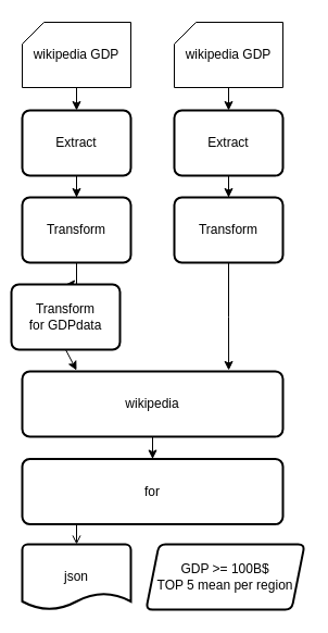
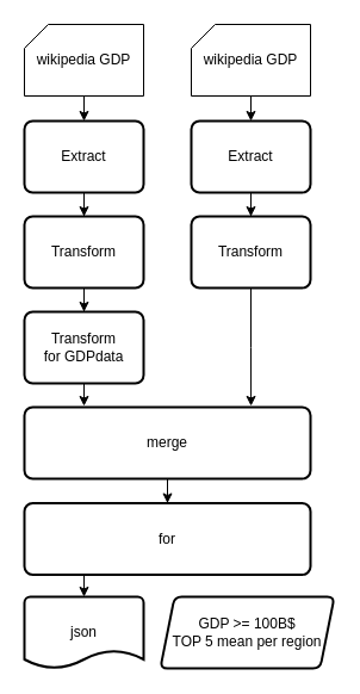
  <mxCell id="0" />
  <mxCell id="1" parent="0" />
  <mxCell id="2" value="" style="edgeStyle=orthogonalEdgeStyle;rounded=0;orthogonalLoop=1;jettySize=auto;html=1;" edge="1" parent="1" source="3" target="7"><mxGeometry relative="1" as="geometry" /></mxCell>
  <mxCell id="3" value="Extract" style="rounded=1;whiteSpace=wrap;html=1;absoluteArcSize=1;arcSize=14;strokeWidth=2;" vertex="1" parent="1"><mxGeometry x="20" y="101" width="100" height="60" as="geometry" /></mxCell>
  <mxCell id="4" value="" style="edgeStyle=orthogonalEdgeStyle;rounded=0;orthogonalLoop=1;jettySize=auto;html=1;" edge="1" parent="1" source="5" target="8"><mxGeometry relative="1" as="geometry" /></mxCell>
  <mxCell id="5" value="Extract" style="rounded=1;whiteSpace=wrap;html=1;absoluteArcSize=1;arcSize=14;strokeWidth=2;" vertex="1" parent="1"><mxGeometry x="160" y="101" width="100" height="60" as="geometry" /></mxCell>
  <mxCell id="6" value="" style="edgeStyle=orthogonalEdgeStyle;rounded=0;orthogonalLoop=1;jettySize=auto;html=1;" edge="1" parent="1" source="7" target="9"><mxGeometry relative="1" as="geometry" /></mxCell>
  <mxCell id="7" value="Transform" style="rounded=1;whiteSpace=wrap;html=1;absoluteArcSize=1;arcSize=14;strokeWidth=2;" vertex="1" parent="1"><mxGeometry x="20" y="181" width="100" height="60" as="geometry" /></mxCell>
  <mxCell id="8" value="Transform" style="rounded=1;whiteSpace=wrap;html=1;absoluteArcSize=1;arcSize=14;strokeWidth=2;" vertex="1" parent="1"><mxGeometry x="160" y="181" width="100" height="60" as="geometry" /></mxCell>
- <mxCell id="9" value="Transform&lt;div&gt;for GDPdata&lt;/div&gt;" style="rounded=1;whiteSpace=wrap;html=1;absoluteArcSize=1;arcSize=14;strokeWidth=2;" vertex="1" parent="1"><mxGeometry x="10" y="261" width="100" height="60" as="geometry" /></mxCell>
+ <mxCell id="9" value="Transform&lt;div&gt;for GDPdata&lt;/div&gt;" style="rounded=1;whiteSpace=wrap;html=1;absoluteArcSize=1;arcSize=14;strokeWidth=2;" vertex="1" parent="1"><mxGeometry x="20" y="261" width="100" height="60" as="geometry" /></mxCell>
  <mxCell id="10" value="" style="edgeStyle=orthogonalEdgeStyle;rounded=0;orthogonalLoop=1;jettySize=auto;html=1;" edge="1" parent="1" source="11" target="14"><mxGeometry relative="1" as="geometry" /></mxCell>
- <mxCell id="11" value="wikipedia" style="rounded=1;whiteSpace=wrap;html=1;absoluteArcSize=1;arcSize=14;strokeWidth=2;" vertex="1" parent="1"><mxGeometry x="20" y="341" width="240" height="60" as="geometry" /></mxCell>
+ <mxCell id="11" value="merge" style="rounded=1;whiteSpace=wrap;html=1;absoluteArcSize=1;arcSize=14;strokeWidth=2;" vertex="1" parent="1"><mxGeometry x="20" y="341" width="240" height="60" as="geometry" /></mxCell>
  <mxCell id="12" value="" style="endArrow=classic;html=1;rounded=0;exitX=0.5;exitY=1;exitDx=0;exitDy=0;" edge="1" parent="1" source="9"><mxGeometry width="50" height="50" relative="1" as="geometry"><mxPoint x="270" y="380" as="sourcePoint" /><mxPoint x="70" y="340" as="targetPoint" /></mxGeometry></mxCell>
  <mxCell id="13" style="edgeStyle=orthogonalEdgeStyle;rounded=0;orthogonalLoop=1;jettySize=auto;html=1;exitX=0.5;exitY=1;exitDx=0;exitDy=0;entryX=0.792;entryY=-0.017;entryDx=0;entryDy=0;entryPerimeter=0;" edge="1" parent="1" source="8" target="11"><mxGeometry relative="1" as="geometry" /></mxCell>
  <mxCell id="14" value="for" style="rounded=1;whiteSpace=wrap;html=1;absoluteArcSize=1;arcSize=14;strokeWidth=2;" vertex="1" parent="1"><mxGeometry x="20" y="421.5" width="240" height="60" as="geometry" /></mxCell>
  <mxCell id="15" style="edgeStyle=orthogonalEdgeStyle;rounded=0;orthogonalLoop=1;jettySize=auto;html=1;exitX=0.5;exitY=1;exitDx=0;exitDy=0;exitPerimeter=0;entryX=0.5;entryY=0;entryDx=0;entryDy=0;" edge="1" parent="1" source="16" target="3"><mxGeometry relative="1" as="geometry" /></mxCell>
  <mxCell id="16" value="wikipedia GDP" style="verticalLabelPosition=middle;verticalAlign=middle;html=1;shape=card;whiteSpace=wrap;size=20;arcSize=12;labelPosition=center;align=center;" vertex="1" parent="1"><mxGeometry x="20" y="20" width="100" height="60" as="geometry" /></mxCell>
  <mxCell id="17" style="edgeStyle=orthogonalEdgeStyle;rounded=0;orthogonalLoop=1;jettySize=auto;html=1;exitX=0.5;exitY=1;exitDx=0;exitDy=0;exitPerimeter=0;entryX=0.5;entryY=0;entryDx=0;entryDy=0;" edge="1" parent="1" source="18" target="5"><mxGeometry relative="1" as="geometry" /></mxCell>
  <mxCell id="18" value="wikipedia GDP" style="verticalLabelPosition=middle;verticalAlign=middle;html=1;shape=card;whiteSpace=wrap;size=20;arcSize=12;labelPosition=center;align=center;" vertex="1" parent="1"><mxGeometry x="160" y="20" width="100" height="60" as="geometry" /></mxCell>
  <mxCell id="19" value="json" style="strokeWidth=2;html=1;shape=mxgraph.flowchart.document2;whiteSpace=wrap;size=0.25;" vertex="1" parent="1"><mxGeometry x="20" y="500" width="100" height="60" as="geometry" /></mxCell>
  <mxCell id="20" value="GDP &amp;gt;= 100B$&lt;div&gt;TOP 5 mean per region&lt;/div&gt;" style="shape=parallelogram;html=1;strokeWidth=2;perimeter=parallelogramPerimeter;whiteSpace=wrap;rounded=1;arcSize=12;size=0.082;" vertex="1" parent="1"><mxGeometry x="134" y="500" width="146" height="60" as="geometry" /></mxCell>
- <mxCell id="21" style="edgeStyle=orthogonalEdgeStyle;rounded=0;orthogonalLoop=1;jettySize=auto;html=1;exitX=0.25;exitY=1;exitDx=0;exitDy=0;entryX=0.5;entryY=0;entryDx=0;entryDy=0;entryPerimeter=0;endArrow=open;" edge="1" parent="1" source="14" target="19"><mxGeometry relative="1" as="geometry" /></mxCell>
+ <mxCell id="21" style="edgeStyle=orthogonalEdgeStyle;rounded=0;orthogonalLoop=1;jettySize=auto;html=1;exitX=0.25;exitY=1;exitDx=0;exitDy=0;entryX=0.5;entryY=0;entryDx=0;entryDy=0;entryPerimeter=0;" edge="1" parent="1" source="14" target="19"><mxGeometry relative="1" as="geometry" /></mxCell>
